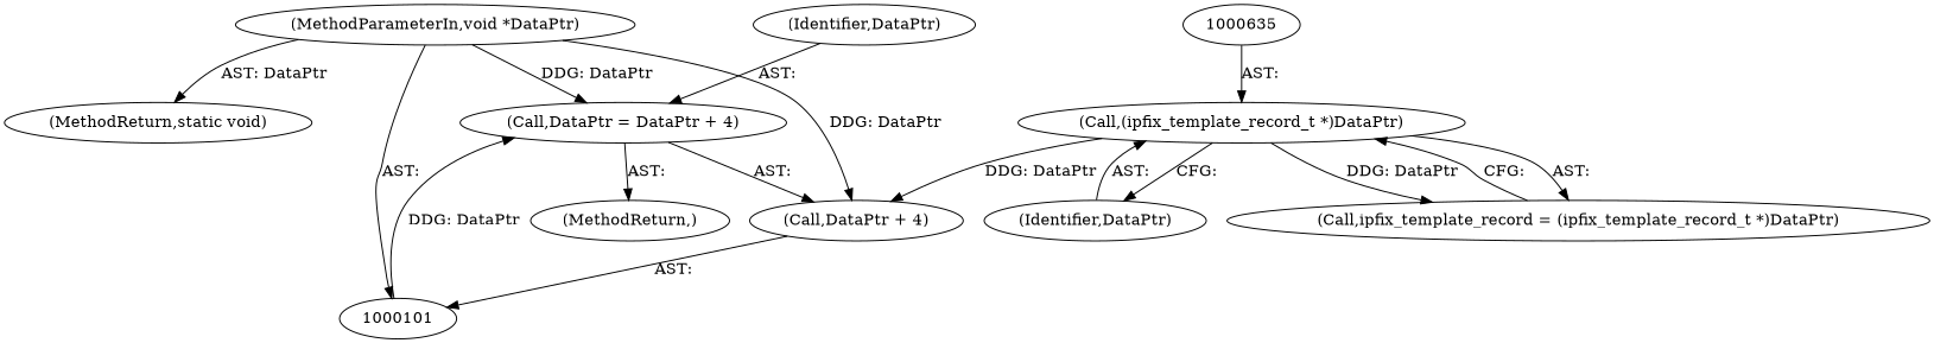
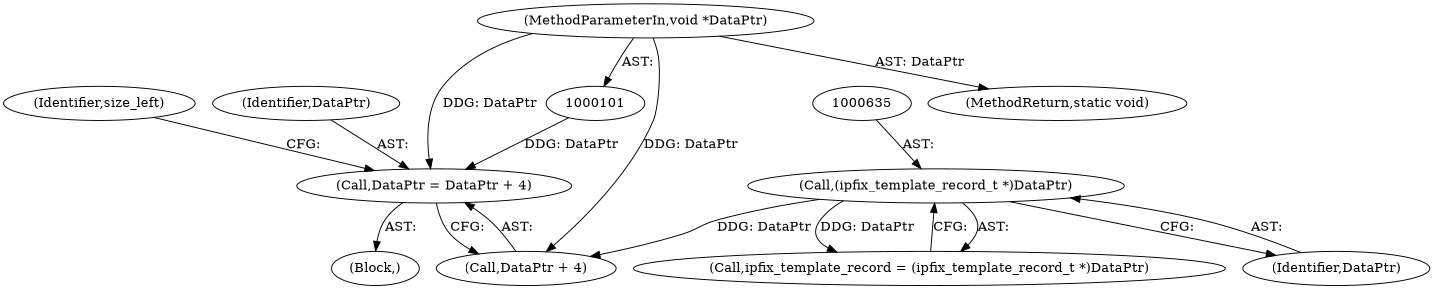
  digraph {
    n1 [label="(Call,DataPtr = DataPtr + 4)"]
-   n2 [label="(MethodReturn,)"]
+   n2 [label="(Block,)"]
    n3 [label="(Call,DataPtr + 4)"]
    n4 [label="(Call,(ipfix_template_record_t *)DataPtr)"]
    n5 [label="(Identifier,DataPtr)"]
    n6 [label="(Call,ipfix_template_record = (ipfix_template_record_t *)DataPtr)"]
    n7 [label="(MethodParameterIn,void *DataPtr)"]
    n8 [label="(MethodReturn,static void)"]
    1000101
+   n10 [label="(Identifier,size_left)"]
    n11 [label="(Identifier,DataPtr)"]
    n12 [label=1000635]
    n1 -> n2 [label="AST: "]
-   n1 -> n3 [label="AST: "]
-   n3 -> 1000101 [label="AST: "]
+   n1 -> n3 [label="CFG: "]
+   n3 -> n1 [label="AST: "]
    n4 -> n3 [label="DDG: DataPtr"]
    n4 -> n5 [label="CFG: "]
    n4 -> n6 [label="AST: "]
    n4 -> n6 [label="DDG: DataPtr"]
    n5 -> n4 [label="AST: "]
    n6 -> n4 [label="CFG: "]
    n7 -> n1 [label="DDG: DataPtr"]
    n7 -> n3 [label="DDG: DataPtr"]
    n7 -> n8 [label="AST: DataPtr"]
    n7 -> 1000101 [label="AST: "]
    1000101 -> n1 [label="DDG: DataPtr"]
+   n10 -> n1 [label="CFG: "]
    n11 -> n1 [label="AST: "]
    n12 -> n4 [label="AST: "]
  }
